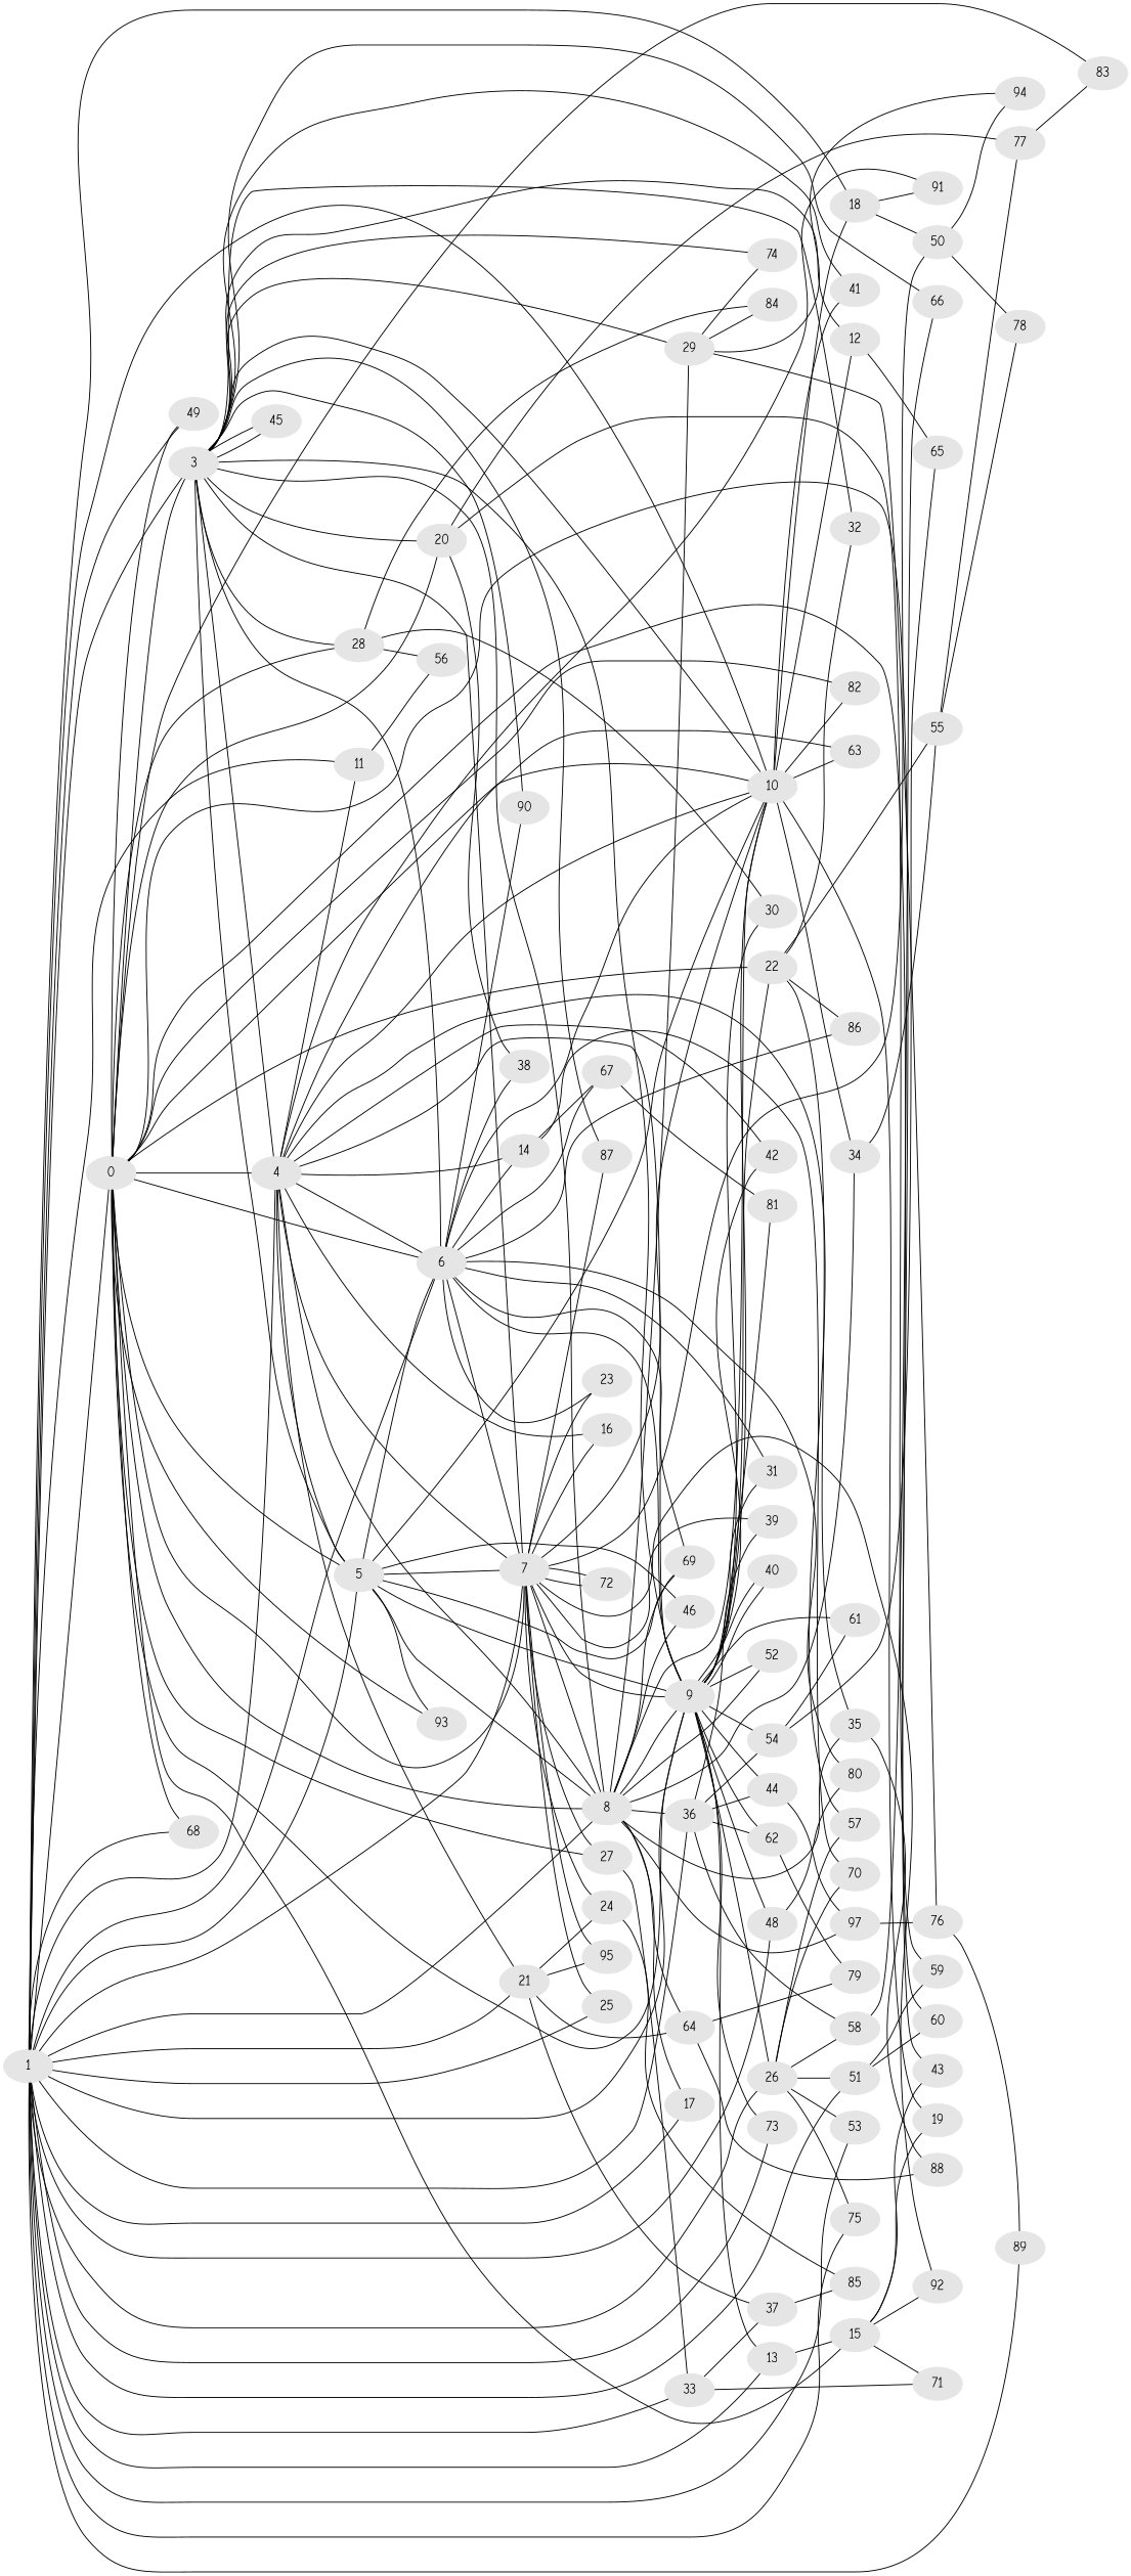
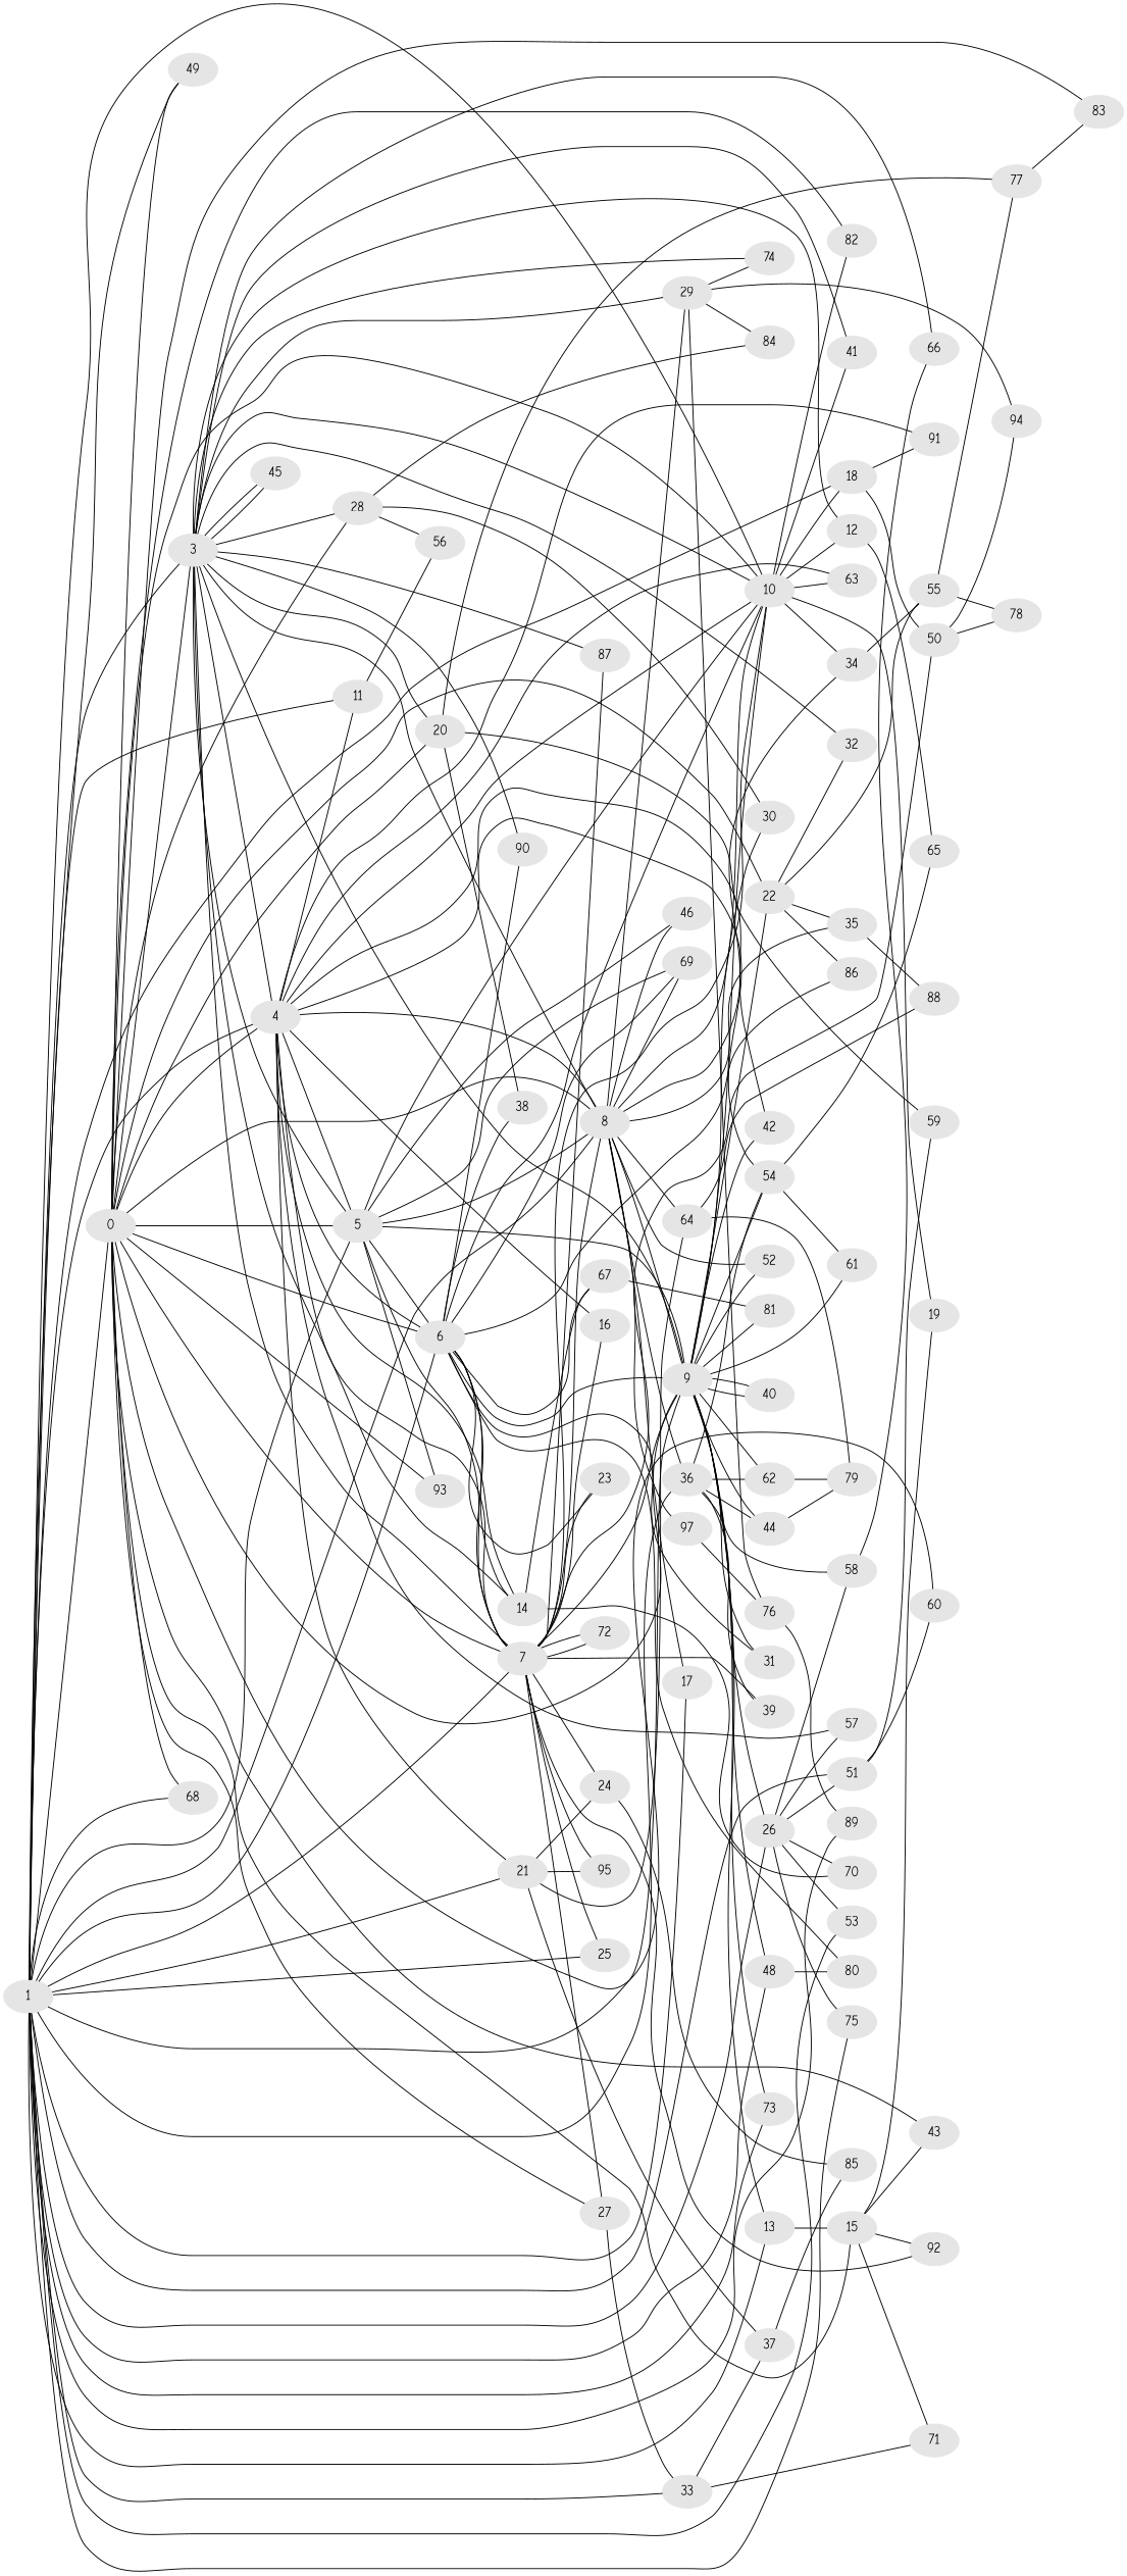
  graph {
    fontname="Comic Neue"
    rankdir=LR
    node [color=gray90 fontname="Comic Neue" style=filled]
    edge [fontname="Comic Neue"]
    n1 [label=0]
    1
    3
    4
    5
    6
    7
    8
    9
    10
    11
    13
    17
    18
    21
    25
    26
    33
    36
    48
    49
    51
    53
    68
    73
    75
    89
    15
    20
    22
    27
    28
    43
    60
    82
    83
    93
    12
    29
    32
    41
    45
    66
    74
    87
    90
    14
    16
    42
    57
    63
    91
    46
    69
    23
    31
    38
    67
    80
    86
    24
    39
    50
    72
    92
    95
    34
    35
    n69 [label=97]
    52
    64
    30
    40
    44
    54
    61
    62
    81
    19
    56
    37
    70
    58
    71
    59
    77
    55
    84
    65
    76
    94
    85
    78
    88
    79
    n1 -- 3
    n1 -- 4
    n1 -- 5
    n1 -- 6
    n1 -- 7
    n1 -- 8
    n1 -- 9
    n1 -- 10
    n1 -- 49
    n1 -- 68
    n1 -- 15
    n1 -- 20
    n1 -- 22
    n1 -- 27
    n1 -- 28
    n1 -- 43
    n1 -- 60
    n1 -- 82
    n1 -- 83
    n1 -- 93
    1 -- n1
    1 -- 3
    1 -- 4
    1 -- 5
    1 -- 6
    1 -- 7
    1 -- 8
    1 -- 9
    1 -- 10
    1 -- 11
    1 -- 13
    1 -- 17
    1 -- 18
    1 -- 21
    1 -- 25
    1 -- 26
    1 -- 33
    1 -- 36
    1 -- 48
    1 -- 49
    1 -- 51
    1 -- 53
    1 -- 68
    1 -- 73
    1 -- 75
    1 -- 89
    3 -- 4
    3 -- 5
-   3 -- 6
+   3 -- 14
    3 -- 7
    3 -- 8
    3 -- 9
    3 -- 10
    3 -- 20
    3 -- 28
    3 -- 12
    3 -- 29
    3 -- 32
    3 -- 41
    3 -- 45
    3 -- 45
    3 -- 66
    3 -- 74
    3 -- 87
    3 -- 90
    4 -- 5
    4 -- 6
    4 -- 7
    4 -- 8
-   4 -- 9
+   4 -- 54
    4 -- 10
    4 -- 11
    4 -- 21
    4 -- 14
    4 -- 16
    4 -- 42
    4 -- 57
    4 -- 63
    4 -- 91
    5 -- 6
    5 -- 7
    5 -- 8
    5 -- 9
    5 -- 10
    5 -- 93
    5 -- 46
    5 -- 69
    6 -- 7
    6 -- 9
    6 -- 10
    6 -- 90
    6 -- 14
    6 -- 69
    6 -- 23
    6 -- 31
    6 -- 38
    6 -- 67
    6 -- 80
    6 -- 86
    7 -- 8
    7 -- 9
    7 -- 10
    7 -- 25
    7 -- 27
    7 -- 87
    7 -- 16
    7 -- 23
    7 -- 24
    7 -- 39
    7 -- 50
    7 -- 72
    7 -- 72
    7 -- 92
    7 -- 95
    8 -- 9
    8 -- 10
    8 -- 17
    8 -- 36
    8 -- 29
    8 -- 46
    8 -- 69
    8 -- 34
    8 -- 35
    8 -- n69
    8 -- 52
    8 -- 64
    9 -- 10
    9 -- 13
    9 -- 26
    9 -- 48
    9 -- 73
    9 -- 22
    9 -- 42
    9 -- 31
    9 -- 52
    9 -- 30
    9 -- 40
    9 -- 40
    9 -- 44
    9 -- 54
    9 -- 61
    9 -- 62
    9 -- 81
    10 -- 18
    10 -- 82
    10 -- 12
    10 -- 41
    10 -- 63
    10 -- 34
    10 -- 19
    11 -- 56
    13 -- 15
    18 -- 91
    18 -- 50
    21 -- 24
    21 -- 95
    21 -- 64
    21 -- 37
    26 -- 51
    26 -- 53
    26 -- 75
    26 -- 57
    26 -- 70
    26 -- 58
    33 -- 37
    33 -- 71
    36 -- 39
    36 -- 44
    36 -- 54
    36 -- 62
    36 -- 58
    48 -- 80
    51 -- 60
    51 -- 59
    15 -- 43
    15 -- 92
    15 -- 19
    15 -- 71
    20 -- 38
    20 -- 59
    20 -- 77
    22 -- 32
    22 -- 86
    22 -- 35
    22 -- 55
    27 -- 33
    28 -- 30
    28 -- 56
    28 -- 84
    12 -- 65
    29 -- 74
    29 -- 84
    29 -- 76
    29 -- 94
    14 -- 67
    14 -- 70
    67 -- 81
    24 -- 85
    50 -- 94
    50 -- 78
    34 -- 55
    35 -- 88
    n69 -- 76
    64 -- 88
    64 -- 79
-   44 -- n69
+   44 -- 79
    54 -- 61
    54 -- 65
    62 -- 79
    37 -- 85
    58 -- 66
    77 -- 83
    55 -- 77
    55 -- 78
    76 -- 89
  }
